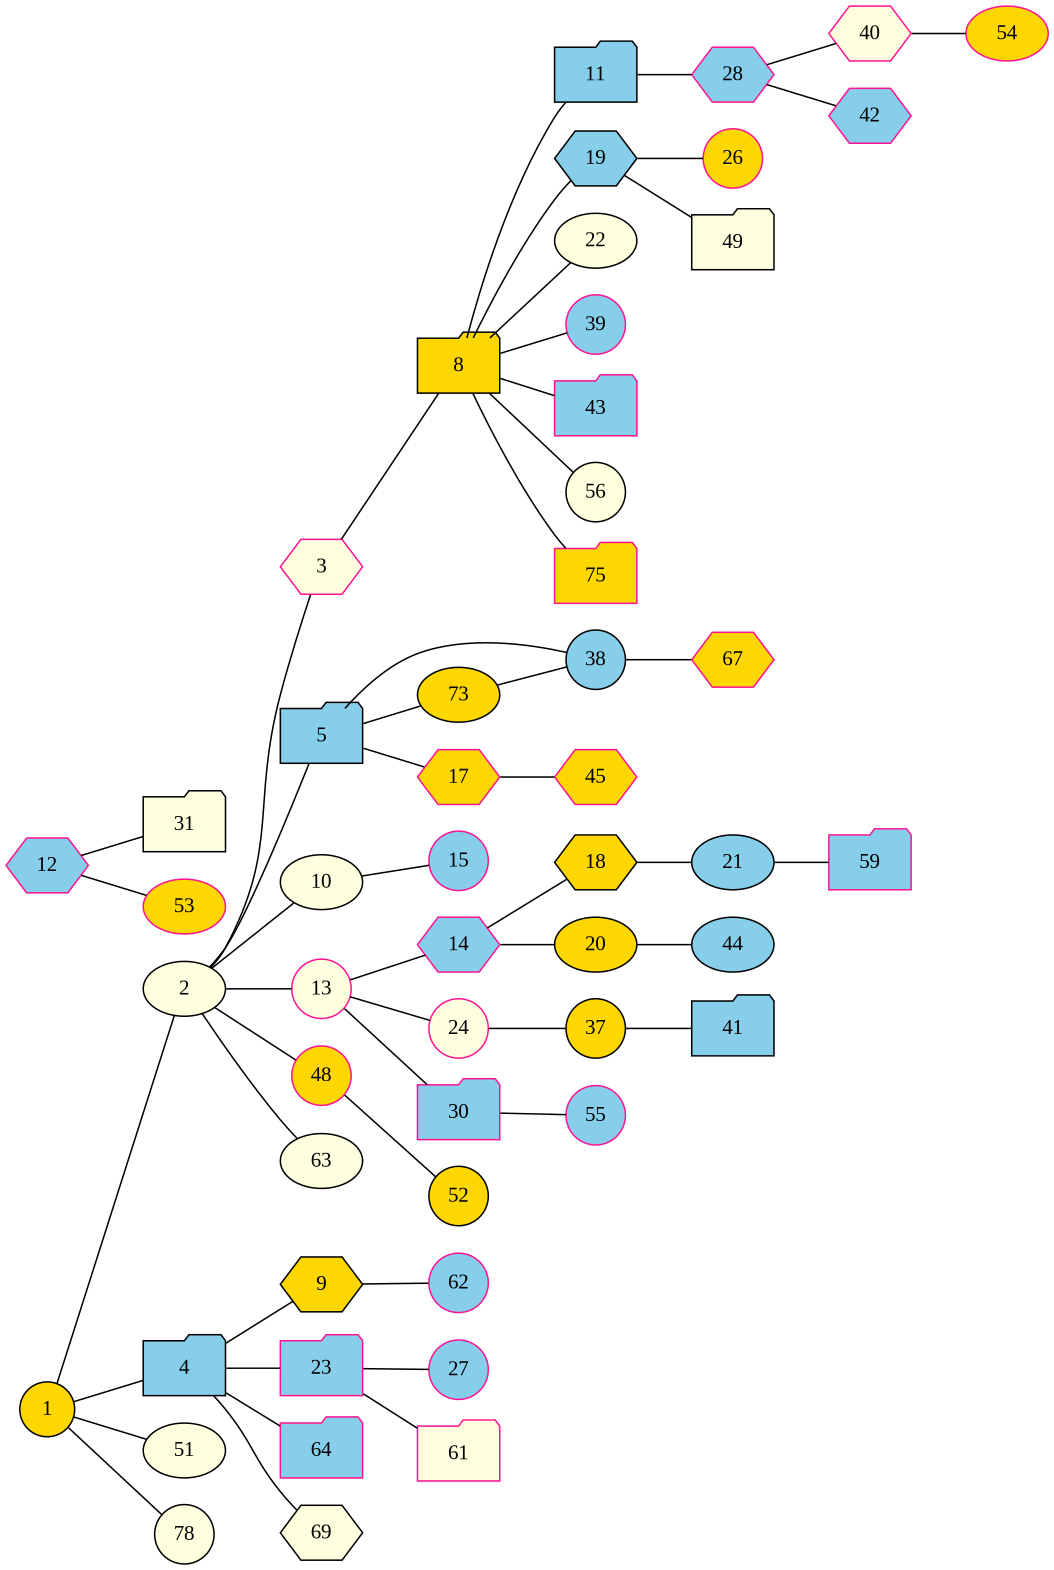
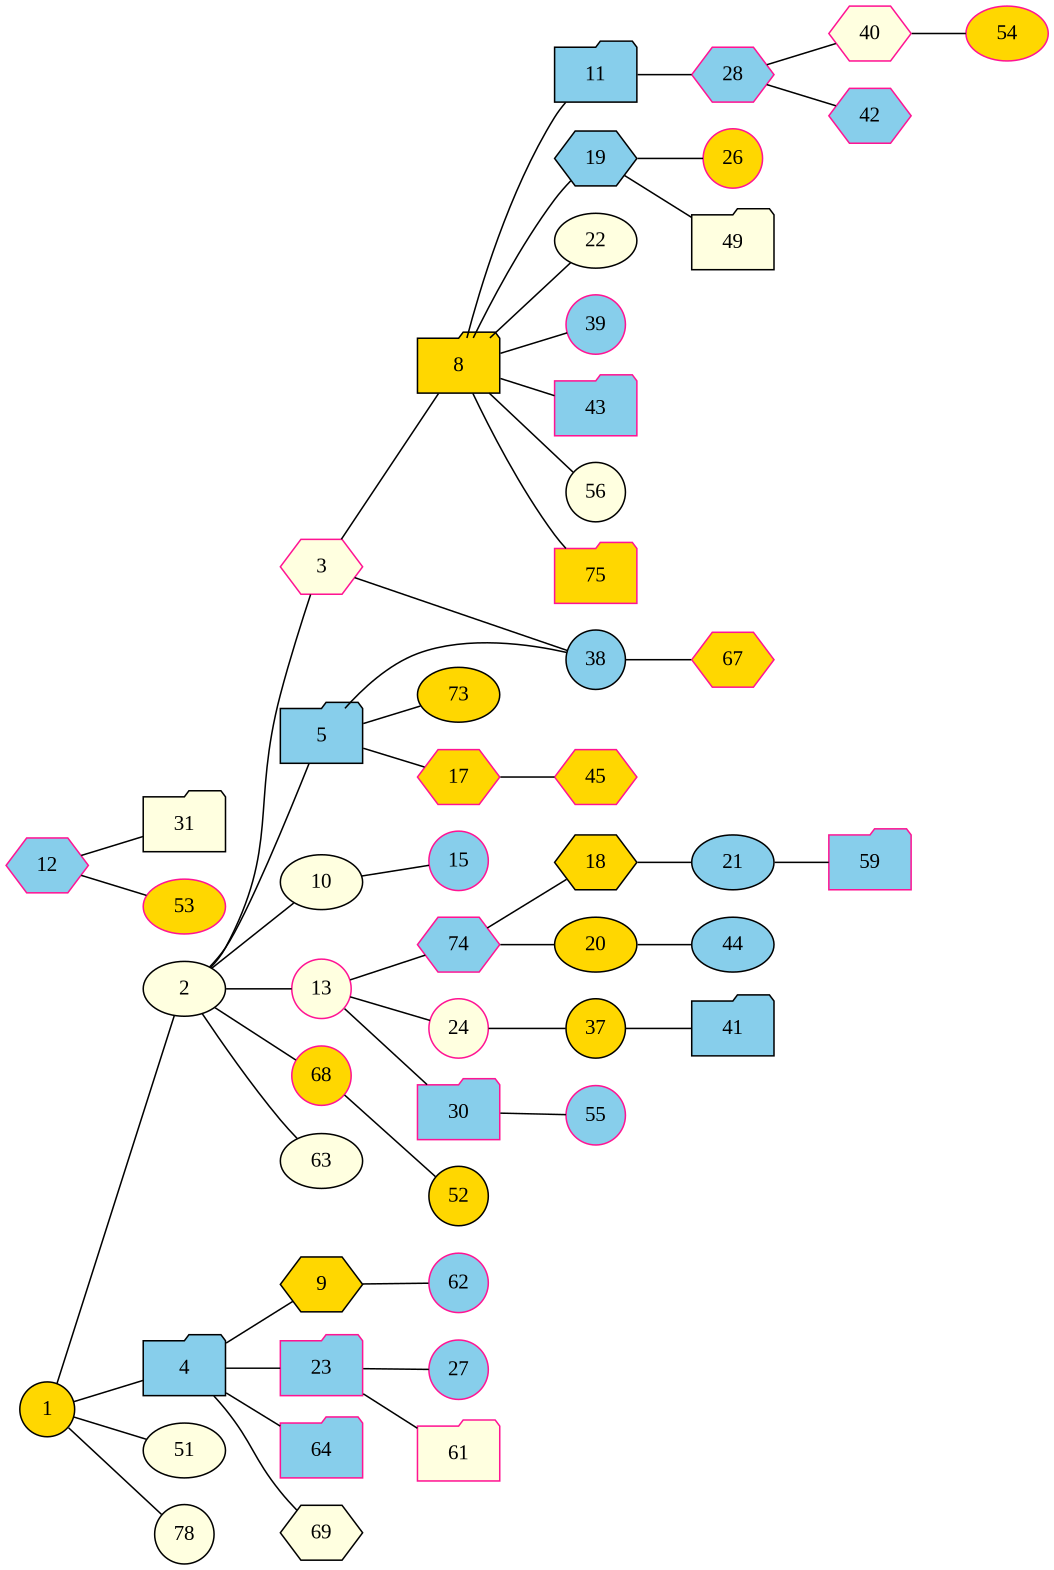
  graph {
    fontname="Liberation Serif"
    rankdir=LR
    node [color=deeppink fillcolor=skyblue fontname="Liberation Serif" shape=circle style=filled]
    edge [fontname="Liberation Serif"]
    1 [color=black fillcolor=gold super="+58"]
    2 [color=black fillcolor=lightyellow shape=ellipse super="+47"]
    4 [color=black shape=folder super="+6"]
    51 [color=black fillcolor=lightyellow shape=ellipse]
    78 [color=black fillcolor=lightyellow]
    3 [fillcolor=lightyellow shape=hexagon super="+7"]
    5 [color=black shape=folder super="+66"]
    10 [color=black fillcolor=lightyellow shape=ellipse super="+70"]
    13 [fillcolor=lightyellow]
-   48 [fillcolor=gold]
+   48 [fillcolor=gold label=68]
    63 [color=black fillcolor=lightyellow shape=ellipse]
    9 [color=black fillcolor=gold shape=hexagon]
    23 [shape=folder super="+29"]
    64 [shape=folder]
    69 [color=black fillcolor=lightyellow shape=hexagon]
    8 [color=black fillcolor=gold shape=folder super="+34"]
    38 [color=black]
    17 [fillcolor=gold shape=hexagon]
    73 [color=black fillcolor=gold shape=ellipse]
    15
-   14 [shape=hexagon super="+65"]
+   14 [shape=hexagon super="+65" label=74]
    24 [fillcolor=lightyellow super="+35"]
    30 [shape=folder super="+76"]
    52 [color=black fillcolor=gold]
    11 [color=black shape=folder]
    19 [color=black shape=hexagon super="+36"]
    22 [color=black fillcolor=lightyellow shape=ellipse super="+68"]
    39
    43 [shape=folder]
    56 [color=black fillcolor=lightyellow]
    75 [fillcolor=gold shape=folder]
    67 [fillcolor=gold shape=hexagon super="+71"]
    62 [super="+77"]
    27
    61 [fillcolor=lightyellow shape=folder super="+74"]
    12 [shape=hexagon super="+32"]
    31 [color=black fillcolor=lightyellow shape=folder]
    53 [fillcolor=gold shape=ellipse]
    45 [fillcolor=gold shape=hexagon super="+57"]
    28 [shape=hexagon super="+33"]
    26 [fillcolor=gold]
    49 [color=black fillcolor=lightyellow shape=folder super="+60"]
    40 [fillcolor=lightyellow shape=hexagon]
    42 [shape=hexagon super="+50"]
    18 [color=black fillcolor=gold shape=hexagon]
    20 [color=black fillcolor=gold shape=ellipse]
    37 [color=black fillcolor=gold]
    55
    21 [color=black shape=ellipse super="+25"]
    44 [color=black shape=ellipse]
    59 [shape=folder]
    41 [color=black shape=folder super="+72"]
    54 [fillcolor=gold shape=ellipse]
    1 -- 2
    1 -- 4
    1 -- 51
    1 -- 78
    2 -- 3
    2 -- 5
    2 -- 10
    2 -- 13
    2 -- 48
    2 -- 63
    4 -- 9
    4 -- 23
    4 -- 64
    4 -- 69
    3 -- 8
-   73 -- 38
+   3 -- 38
    5 -- 38
    5 -- 17
    5 -- 73
    10 -- 15
    13 -- 14
    13 -- 24
    13 -- 30
    48 -- 52
    9 -- 62
    23 -- 27
    23 -- 61
    8 -- 11
    8 -- 19
    8 -- 22
    8 -- 39
    8 -- 43
    8 -- 56
    8 -- 75
    38 -- 67
    17 -- 45
    14 -- 18
    14 -- 20
    24 -- 37
    30 -- 55
    11 -- 28
    19 -- 26
    19 -- 49
    12 -- 31
    12 -- 53
    28 -- 40
    28 -- 42
    40 -- 54
    18 -- 21
    20 -- 44
    37 -- 41
    21 -- 59
  }
